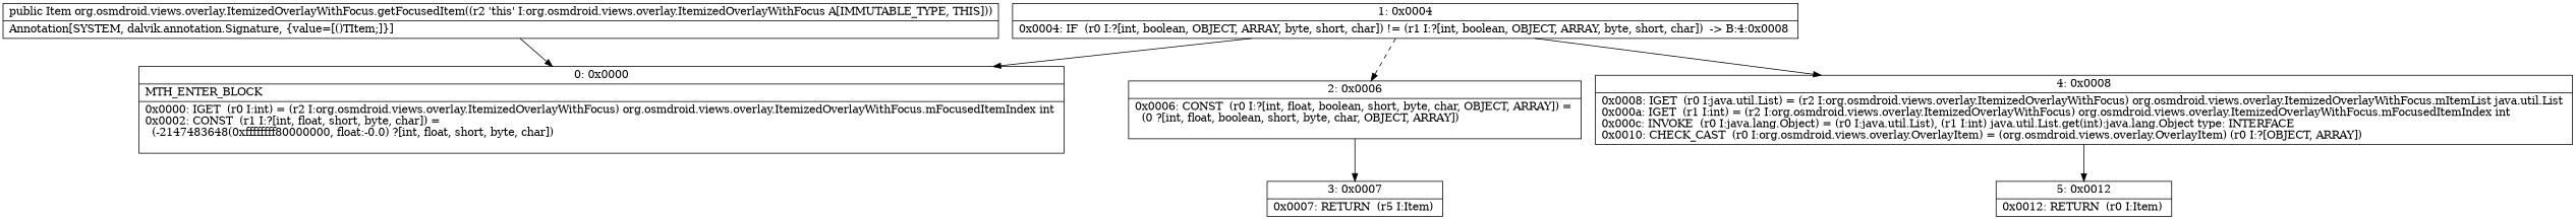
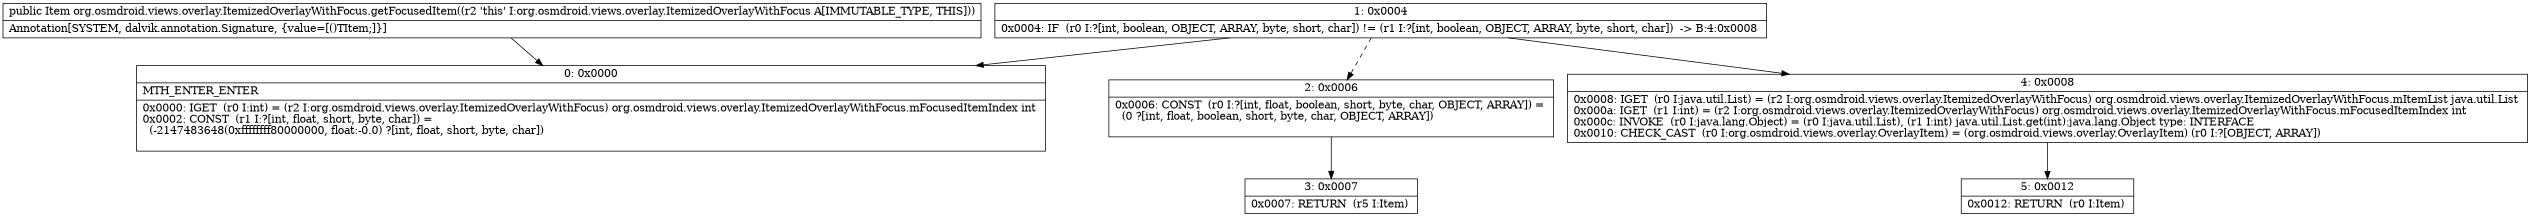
  digraph {
    node [shape=record]
-   n1 [label="{0\:\ 0x0000|MTH_ENTER_BLOCK\l|0x0000: IGET  (r0 I:int) = (r2 I:org.osmdroid.views.overlay.ItemizedOverlayWithFocus) org.osmdroid.views.overlay.ItemizedOverlayWithFocus.mFocusedItemIndex int \l0x0002: CONST  (r1 I:?[int, float, short, byte, char]) = \l  (\-2147483648(0xffffffff80000000, float:\-0.0) ?[int, float, short, byte, char])\l \l}"]
+   n1 [label="{0\:\ 0x0000|MTH_ENTER_ENTER\l|0x0000: IGET  (r0 I:int) = (r2 I:org.osmdroid.views.overlay.ItemizedOverlayWithFocus) org.osmdroid.views.overlay.ItemizedOverlayWithFocus.mFocusedItemIndex int \l0x0002: CONST  (r1 I:?[int, float, short, byte, char]) = \l  (\-2147483648(0xffffffff80000000, float:\-0.0) ?[int, float, short, byte, char])\l \l}"]
    n2 [label="{1\:\ 0x0004|0x0004: IF  (r0 I:?[int, boolean, OBJECT, ARRAY, byte, short, char]) != (r1 I:?[int, boolean, OBJECT, ARRAY, byte, short, char])  \-\> B:4:0x0008 \l}"]
    n3 [label="{2\:\ 0x0006|0x0006: CONST  (r0 I:?[int, float, boolean, short, byte, char, OBJECT, ARRAY]) = \l  (0 ?[int, float, boolean, short, byte, char, OBJECT, ARRAY])\l \l}"]
    n4 [label="{4\:\ 0x0008|0x0008: IGET  (r0 I:java.util.List) = (r2 I:org.osmdroid.views.overlay.ItemizedOverlayWithFocus) org.osmdroid.views.overlay.ItemizedOverlayWithFocus.mItemList java.util.List \l0x000a: IGET  (r1 I:int) = (r2 I:org.osmdroid.views.overlay.ItemizedOverlayWithFocus) org.osmdroid.views.overlay.ItemizedOverlayWithFocus.mFocusedItemIndex int \l0x000c: INVOKE  (r0 I:java.lang.Object) = (r0 I:java.util.List), (r1 I:int) java.util.List.get(int):java.lang.Object type: INTERFACE \l0x0010: CHECK_CAST  (r0 I:org.osmdroid.views.overlay.OverlayItem) = (org.osmdroid.views.overlay.OverlayItem) (r0 I:?[OBJECT, ARRAY]) \l}"]
    n5 [label="{3\:\ 0x0007|0x0007: RETURN  (r5 I:Item) \l}"]
    n6 [label="{5\:\ 0x0012|0x0012: RETURN  (r0 I:Item) \l}"]
    n7 [label="{public Item org.osmdroid.views.overlay.ItemizedOverlayWithFocus.getFocusedItem((r2 'this' I:org.osmdroid.views.overlay.ItemizedOverlayWithFocus A[IMMUTABLE_TYPE, THIS]))  | Annotation[SYSTEM, dalvik.annotation.Signature, \{value=[()TItem;]\}]\l}"]
    n2 -> n1
    n2 -> n3 [style=dashed]
    n2 -> n4
    n3 -> n5
    n4 -> n6
    n7 -> n1
  }
